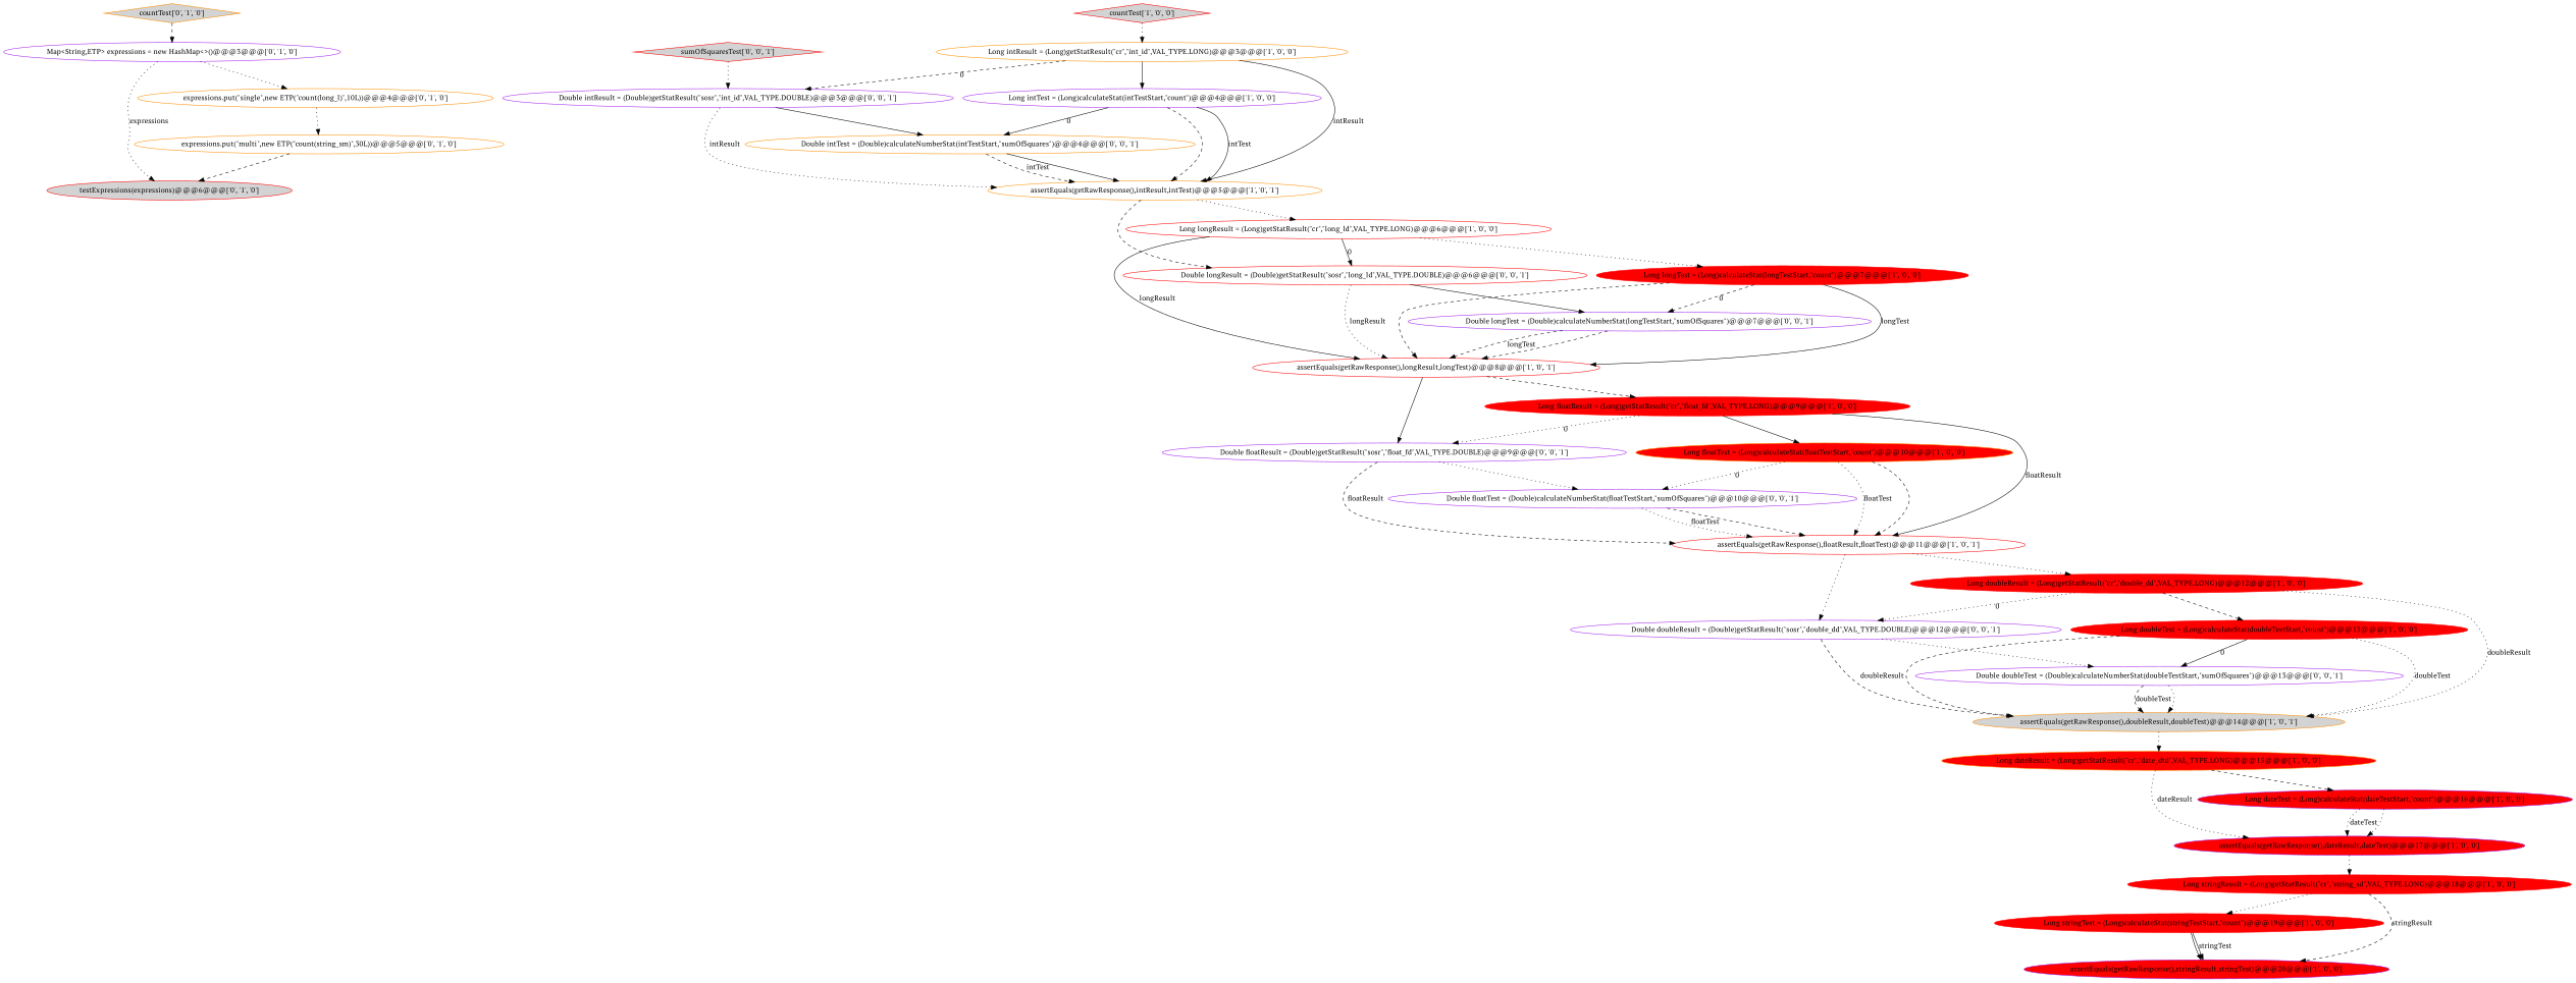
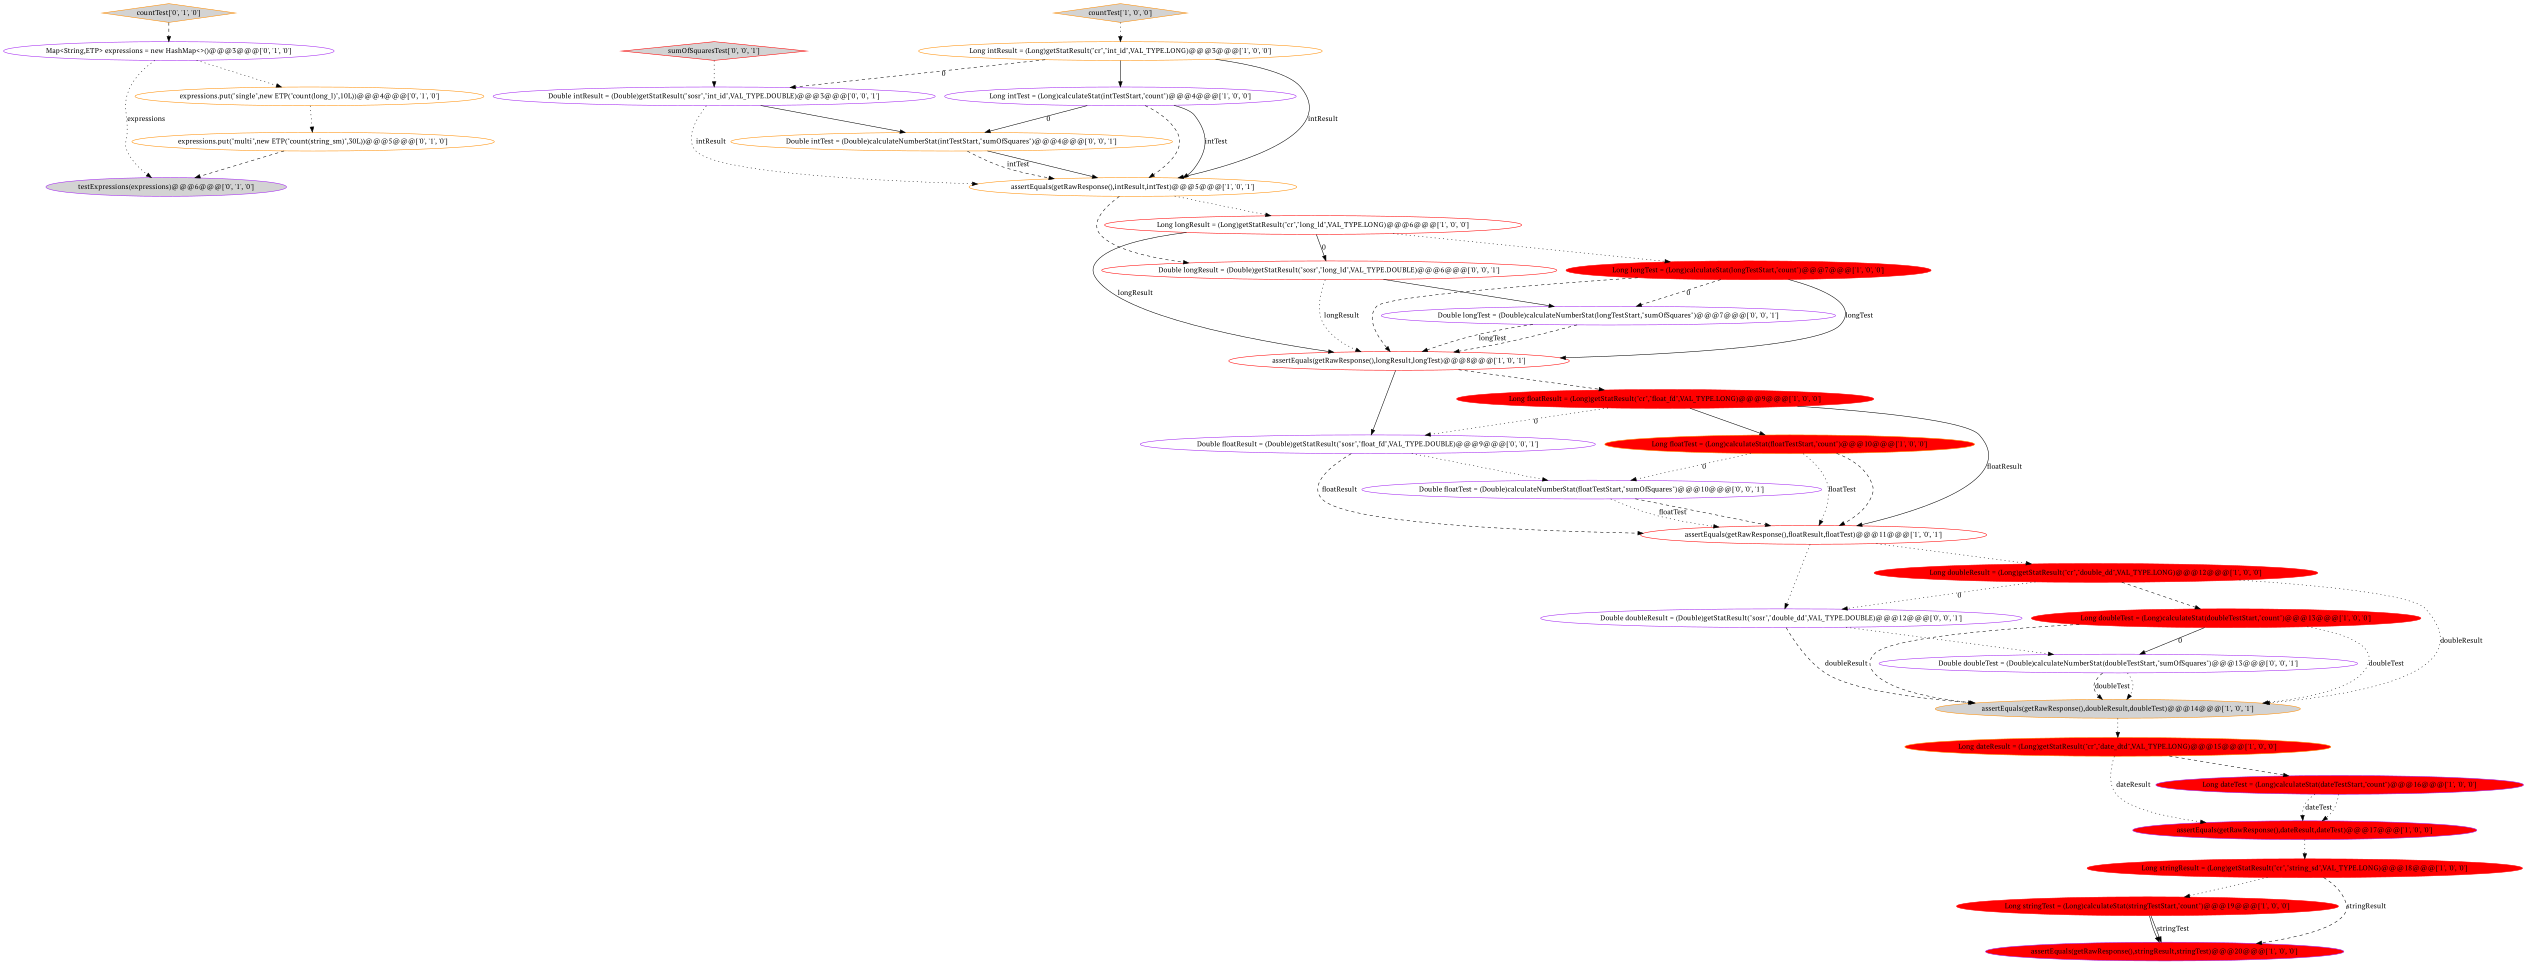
  digraph {
    fontname="PT Serif"
    node [color=purple fillcolor=white fontname="PT Serif" shape=ellipse style=filled]
    edge [fontname="PT Serif" style=dotted]
-   n1 [color=red fillcolor=lightgray label="testExpressions(expressions)@@@6@@@['0', '1', '0']"]
+   n1 [fillcolor=lightgray label="testExpressions(expressions)@@@6@@@['0', '1', '0']"]
    n2 [color=red fillcolor=lightgray label="sumOfSquaresTest['0', '0', '1']" shape=diamond]
    n3 [label="Double intResult = (Double)getStatResult(\"sosr\",\"int_id\",VAL_TYPE.DOUBLE)@@@3@@@['0', '0', '1']"]
    n4 [color=darkorange label="assertEquals(getRawResponse(),intResult,intTest)@@@5@@@['1', '0', '1']"]
    n5 [color=darkorange label="Double intTest = (Double)calculateNumberStat(intTestStart,\"sumOfSquares\")@@@4@@@['0', '0', '1']"]
    n6 [label="Map<String,ETP> expressions = new HashMap<>()@@@3@@@['0', '1', '0']"]
    n7 [color=darkorange label="expressions.put(\"single\",new ETP(\"count(long_l)\",10L))@@@4@@@['0', '1', '0']"]
    n8 [color=darkorange label="expressions.put(\"multi\",new ETP(\"count(string_sm)\",30L))@@@5@@@['0', '1', '0']"]
    n9 [color=darkorange fillcolor=lightgray label="countTest['0', '1', '0']" shape=diamond]
    n10 [color=red fillcolor=red label="Long longTest = (Long)calculateStat(longTestStart,\"count\")@@@7@@@['1', '0', '0']"]
    n11 [color=red label="assertEquals(getRawResponse(),longResult,longTest)@@@8@@@['1', '0', '1']"]
    n12 [label="Double longTest = (Double)calculateNumberStat(longTestStart,\"sumOfSquares\")@@@7@@@['0', '0', '1']"]
    n13 [label="Double floatResult = (Double)getStatResult(\"sosr\",\"float_fd\",VAL_TYPE.DOUBLE)@@@9@@@['0', '0', '1']"]
    n14 [color=red fillcolor=red label="Long floatResult = (Long)getStatResult(\"cr\",\"float_fd\",VAL_TYPE.LONG)@@@9@@@['1', '0', '0']"]
    n15 [color=red fillcolor=red label="Long doubleTest = (Long)calculateStat(doubleTestStart,\"count\")@@@13@@@['1', '0', '0']"]
    n16 [color=darkorange fillcolor=lightgray label="assertEquals(getRawResponse(),doubleResult,doubleTest)@@@14@@@['1', '0', '1']"]
    n17 [label="Double doubleTest = (Double)calculateNumberStat(doubleTestStart,\"sumOfSquares\")@@@13@@@['0', '0', '1']"]
    n18 [color=darkorange fillcolor=red label="Long dateResult = (Long)getStatResult(\"cr\",\"date_dtd\",VAL_TYPE.LONG)@@@15@@@['1', '0', '0']"]
    n19 [color=red fillcolor=red label="Long stringResult = (Long)getStatResult(\"cr\",\"string_sd\",VAL_TYPE.LONG)@@@18@@@['1', '0', '0']"]
    n20 [color=red fillcolor=red label="Long stringTest = (Long)calculateStat(stringTestStart,\"count\")@@@19@@@['1', '0', '0']"]
    n21 [fillcolor=red label="assertEquals(getRawResponse(),stringResult,stringTest)@@@20@@@['1', '0', '0']"]
    n22 [fillcolor=red label="assertEquals(getRawResponse(),dateResult,dateTest)@@@17@@@['1', '0', '0']"]
    n23 [fillcolor=red label="Long dateTest = (Long)calculateStat(dateTestStart,\"count\")@@@16@@@['1', '0', '0']"]
-   n24 [color=red fillcolor=lightgray label="countTest['1', '0', '0']" shape=diamond]
+   n24 [color=darkorange fillcolor=lightgray label="countTest['1', '0', '0']" shape=diamond]
    n25 [color=darkorange label="Long intResult = (Long)getStatResult(\"cr\",\"int_id\",VAL_TYPE.LONG)@@@3@@@['1', '0', '0']"]
    n26 [label="Long intTest = (Long)calculateStat(intTestStart,\"count\")@@@4@@@['1', '0', '0']"]
    n27 [color=red label="assertEquals(getRawResponse(),floatResult,floatTest)@@@11@@@['1', '0', '1']"]
    n28 [label="Double floatTest = (Double)calculateNumberStat(floatTestStart,\"sumOfSquares\")@@@10@@@['0', '0', '1']"]
    n29 [color=red fillcolor=red label="Long doubleResult = (Long)getStatResult(\"cr\",\"double_dd\",VAL_TYPE.LONG)@@@12@@@['1', '0', '0']"]
    n30 [label="Double doubleResult = (Double)getStatResult(\"sosr\",\"double_dd\",VAL_TYPE.DOUBLE)@@@12@@@['0', '0', '1']"]
    n31 [color=red label="Double longResult = (Double)getStatResult(\"sosr\",\"long_ld\",VAL_TYPE.DOUBLE)@@@6@@@['0', '0', '1']"]
    n32 [color=red label="Long longResult = (Long)getStatResult(\"cr\",\"long_ld\",VAL_TYPE.LONG)@@@6@@@['1', '0', '0']"]
    n33 [color=darkorange fillcolor=red label="Long floatTest = (Long)calculateStat(floatTestStart,\"count\")@@@10@@@['1', '0', '0']"]
    n2 -> n3
    n3 -> n4 [label=intResult]
    n3 -> n5 [style=solid]
    n4 -> n31 [style=dashed]
    n4 -> n32
    n5 -> n4 [style=solid]
    n5 -> n4 [label=intTest style=dashed]
    n6 -> n1 [label=expressions]
    n6 -> n7
    n7 -> n8
    n8 -> n1 [style=dashed]
    n9 -> n6 [style=dashed]
    n10 -> n11 [style=dashed]
    n10 -> n11 [label=longTest style=solid]
    n10 -> n12 [label=0 style=dashed]
    n11 -> n13 [style=solid]
    n11 -> n14 [style=dashed]
    n12 -> n11 [label=longTest style=dashed]
    n12 -> n11 [style=dashed]
    n13 -> n27 [label=floatResult style=dashed]
    n13 -> n28
    n14 -> n13 [label=0]
    n14 -> n27 [label=floatResult style=solid]
    n14 -> n33 [style=solid]
    n15 -> n16 [label=doubleTest]
    n15 -> n16 [style=dashed]
    n15 -> n17 [label=0 style=solid]
    n16 -> n18
    n17 -> n16
    n17 -> n16 [label=doubleTest style=dashed]
    n18 -> n22 [label=dateResult]
    n18 -> n23 [style=dashed]
    n19 -> n20
    n19 -> n21 [label=stringResult style=dashed]
    n20 -> n21 [style=solid]
    n20 -> n21 [label=stringTest style=solid]
    n22 -> n19
    n23 -> n22 [label=dateTest]
    n23 -> n22
    n24 -> n25
    n25 -> n3 [label=0 style=dashed]
    n25 -> n4 [label=intResult style=solid]
    n25 -> n26 [style=solid]
    n26 -> n4 [label=intTest style=solid]
    n26 -> n4 [style=dashed]
    n26 -> n5 [label=0 style=solid]
    n27 -> n29
    n27 -> n30
    n28 -> n27 [style=dashed]
    n28 -> n27 [label=floatTest]
    n29 -> n15 [style=dashed]
    n29 -> n16 [label=doubleResult]
    n29 -> n30 [label=0]
    n30 -> n16 [label=doubleResult style=dashed]
    n30 -> n17
    n31 -> n11 [label=longResult]
    n31 -> n12 [style=solid]
    n32 -> n10
    n32 -> n11 [label=longResult style=solid]
    n32 -> n31 [label=0 style=solid]
    n33 -> n27 [style=dashed]
    n33 -> n27 [label=floatTest]
    n33 -> n28 [label=0]
  }
